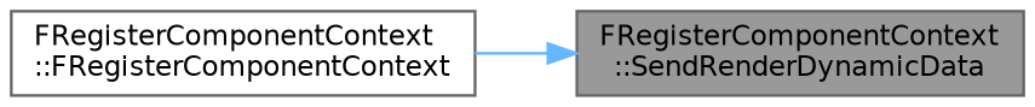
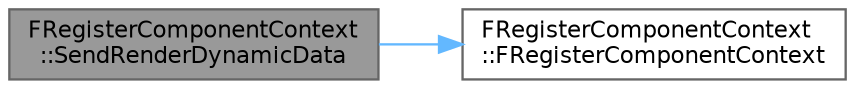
  digraph {
    rankdir=LR
    node [fontname=Helvetica fontsize=10 shape=box style=filled]
    n1 [color=gray40 fillcolor=grey60 fontcolor=black height=0.2 label="FRegisterComponentContext\l::SendRenderDynamicData" width=0.4]
    n2 [color=grey40 fillcolor=white height=0.2 label="FRegisterComponentContext\l::FRegisterComponentContext" width=0.4]
-   n2 -> n1 [color=steelblue1 fontname=Helvetica fontsize=10 labelfontname=Helvetica labelfontsize=10 style=solid]
+   n1 -> n2 [color=steelblue1 fontname=Helvetica fontsize=10 labelfontname=Helvetica labelfontsize=10 style=solid]
  }
